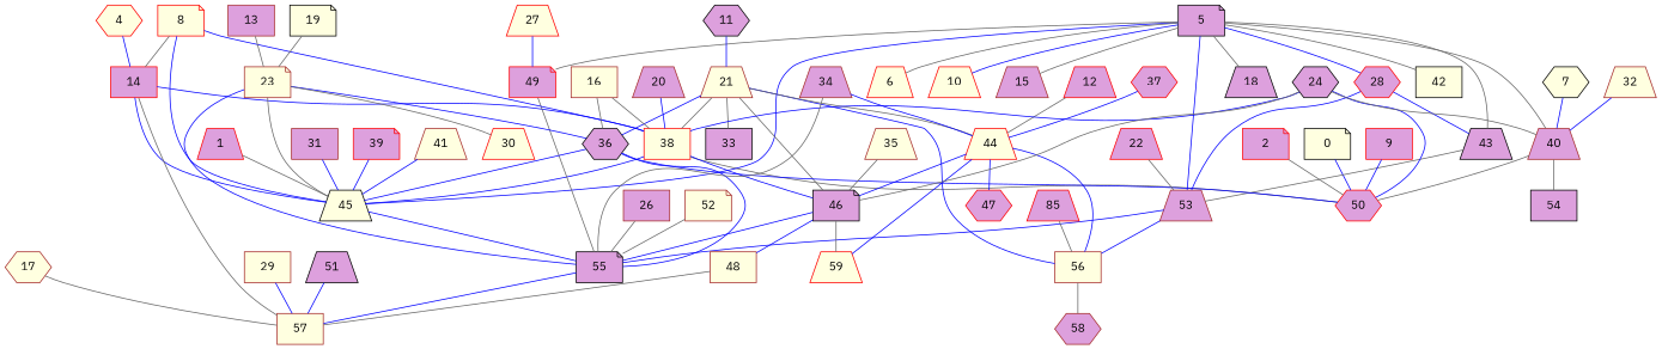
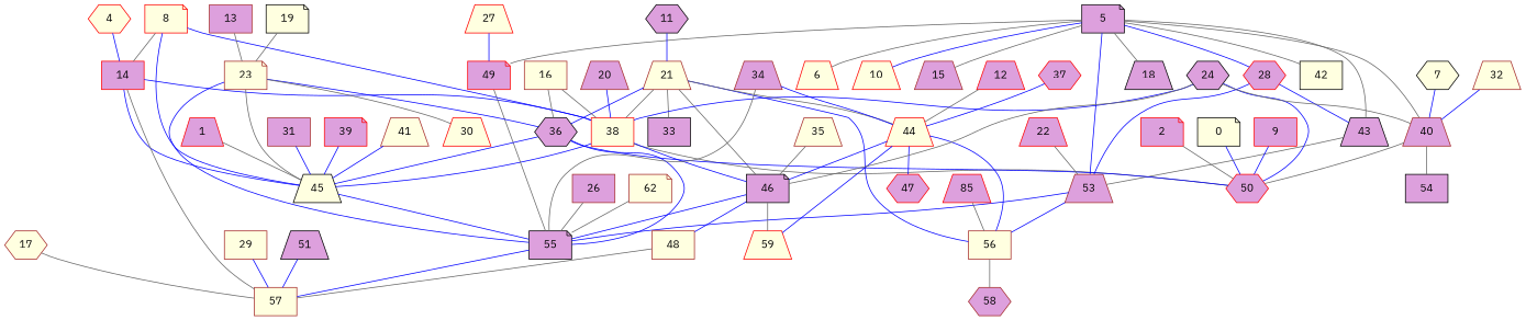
  graph {
    fontname="IBM Plex Sans"
    node [color=red fillcolor=plum fontname="IBM Plex Sans" shape=trapezium style=filled]
    edge [color=blue fontname="IBM Plex Sans" weight=1.0]
    45 [color=black fillcolor=lightyellow]
    1
    55 [color=black shape=note]
    2 [shape=note]
    50 [shape=hexagon]
    n6 [color=black fillcolor=lightyellow label=0 shape=note]
    4 [fillcolor=lightyellow shape=hexagon]
    14 [shape=box]
    38 [fillcolor=lightyellow shape=box]
    57 [color=brown fillcolor=lightyellow shape=box]
    5 [color=black shape=note]
    6 [fillcolor=lightyellow]
    10 [fillcolor=lightyellow]
    15 [color=brown]
    18 [color=black]
    28 [shape=hexagon]
    40 [color=brown]
    42 [color=black fillcolor=lightyellow shape=box]
    43 [color=black]
    49 [shape=note]
    53 [color=brown]
    54 [color=black shape=box]
    56 [color=brown fillcolor=lightyellow shape=box]
    7 [color=black fillcolor=lightyellow shape=hexagon]
    8 [fillcolor=lightyellow shape=note]
    46 [color=black shape=note]
    9 [shape=box]
    11 [color=black shape=hexagon]
    21 [color=brown fillcolor=lightyellow]
    44 [fillcolor=lightyellow]
    36 [color=black shape=hexagon]
    33 [color=black shape=box]
    12
    47 [shape=hexagon]
    59 [fillcolor=lightyellow]
    13 [color=brown shape=box]
    23 [color=brown fillcolor=lightyellow shape=note]
    30 [fillcolor=lightyellow]
    16 [color=brown fillcolor=lightyellow shape=box]
    17 [color=brown fillcolor=lightyellow shape=hexagon]
    19 [color=black fillcolor=lightyellow shape=note]
    20 [color=brown]
    48 [color=brown fillcolor=lightyellow shape=box]
    58 [color=brown shape=hexagon]
    22
    24 [color=black shape=hexagon]
    n47 [label=85]
    26 [color=brown shape=box]
    27 [fillcolor=lightyellow]
    29 [color=brown fillcolor=lightyellow shape=box]
    31 [color=brown shape=box]
    32 [color=brown fillcolor=lightyellow]
    34 [color=brown]
    35 [color=brown fillcolor=lightyellow]
    37 [shape=hexagon]
    39 [shape=note]
    41 [color=brown fillcolor=lightyellow]
    51 [color=black]
-   52 [color=brown fillcolor=lightyellow shape=note]
+   52 [color=brown fillcolor=lightyellow shape=note label=62]
    45 -- 55
    1 -- 45 [color=gray40]
    55 -- 57
    2 -- 50 [color=gray40]
    n6 -- 50
    4 -- 14
    14 -- 45 [weight=2.0]
    14 -- 38 [weight=2.0]
    14 -- 57 [color=gray40]
    38 -- 45
    38 -- 50 [color=gray40 weight=2.0]
    38 -- 46
-   5 -- 45 [weight=2.0]
    5 -- 6 [color=gray40]
    5 -- 10
    5 -- 15 [color=gray40]
    5 -- 18 [color=gray40]
    5 -- 28 [weight=2.0]
    5 -- 40 [color=gray40]
    5 -- 42 [color=gray40]
    5 -- 43 [color=gray40 weight=2.0]
    5 -- 49 [color=gray40]
    5 -- 53 [weight=2.0]
    28 -- 43
    28 -- 53
    40 -- 50 [color=gray40 weight=2.0]
    40 -- 54 [color=gray40]
    43 -- 53 [color=gray40]
    49 -- 55 [color=gray40]
    53 -- 55
    53 -- 56
    56 -- 58 [color=gray40]
    7 -- 40
    8 -- 45
    8 -- 14 [color=gray40 weight=2.0]
    8 -- 38
    46 -- 55
    46 -- 59 [color=gray40 weight=2.0]
    46 -- 48
    9 -- 50
    11 -- 21
    21 -- 38 [color=gray40]
    21 -- 56
    21 -- 46 [color=gray40 weight=2.0]
    21 -- 44 [color=gray40]
    21 -- 36
    21 -- 33 [color=gray40]
    44 -- 56
    44 -- 46 [weight=2.0]
    44 -- 47
    44 -- 59
    36 -- 45
    36 -- 55
    36 -- 50
    12 -- 44 [color=gray40]
    13 -- 23 [color=gray40]
    23 -- 45 [color=gray40 weight=2.0]
    23 -- 55 [weight=2.0]
    23 -- 36 [weight=2.0]
    23 -- 30 [color=gray40]
    16 -- 38 [color=gray40]
    16 -- 36 [color=gray40]
    17 -- 57 [color=gray40]
    19 -- 23 [color=gray40]
    20 -- 38
    48 -- 57 [color=gray40]
    22 -- 53 [color=gray40]
    24 -- 50 [weight=2.0]
    24 -- 38
    24 -- 40 [color=gray40]
    24 -- 46 [color=gray40]
    n47 -- 56 [color=gray40]
    26 -- 55 [color=gray40]
    27 -- 49
    29 -- 57
    31 -- 45
    32 -- 40
    34 -- 55 [color=gray40]
    34 -- 44
    35 -- 46 [color=gray40]
    37 -- 44
    39 -- 45
    41 -- 45
    51 -- 57
    52 -- 55 [color=gray40]
  }
